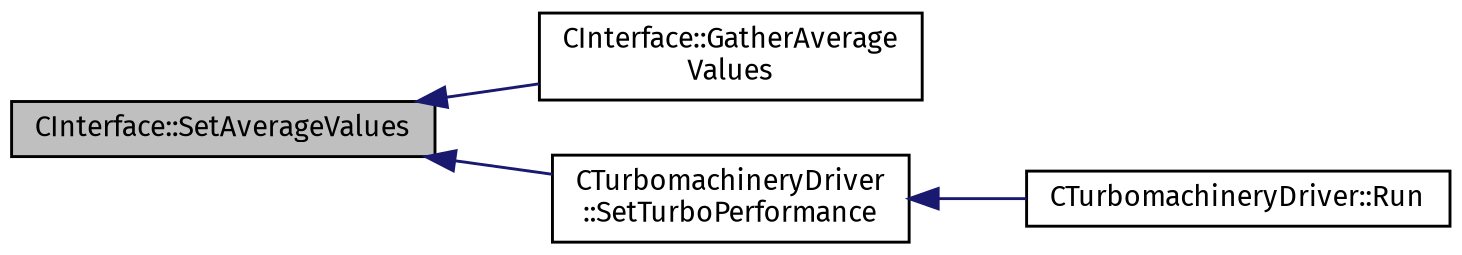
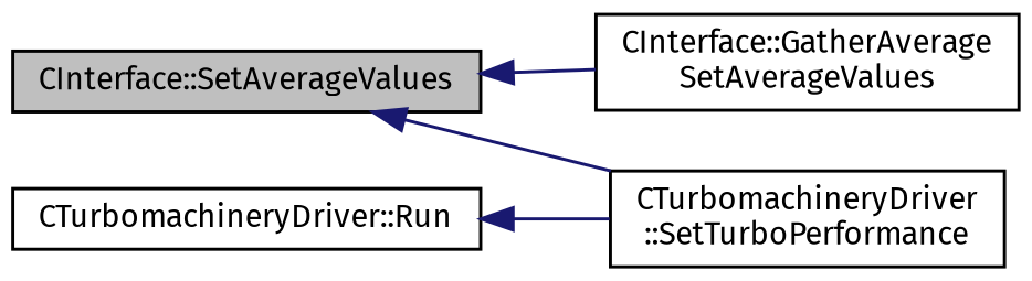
  digraph {
    fontname="Fira Sans"
    rankdir=LR
    node [color=black fillcolor=white fontname="Fira Sans" fontsize=10 shape=record style=filled]
    edge [color=midnightblue dir=back fontname="Fira Sans" fontsize=10 labelfontname=Helvetica labelfontsize=10 style=solid]
    n1 [fillcolor=grey75 fontcolor=black height=0.2 label="CInterface::SetAverageValues" width=0.4]
-   n2 [height=0.2 label="CInterface::GatherAverage\lValues" width=0.4]
+   n2 [height=0.2 label="CInterface::GatherAverage\lSetAverageValues" width=0.4]
    n3 [height=0.2 label="CTurbomachineryDriver\l::SetTurboPerformance" width=0.4]
    n4 [height=0.2 label="CTurbomachineryDriver::Run" width=0.4]
    n1 -> n2
    n1 -> n3
-   n3 -> n4
+   n4 -> n3
  }
